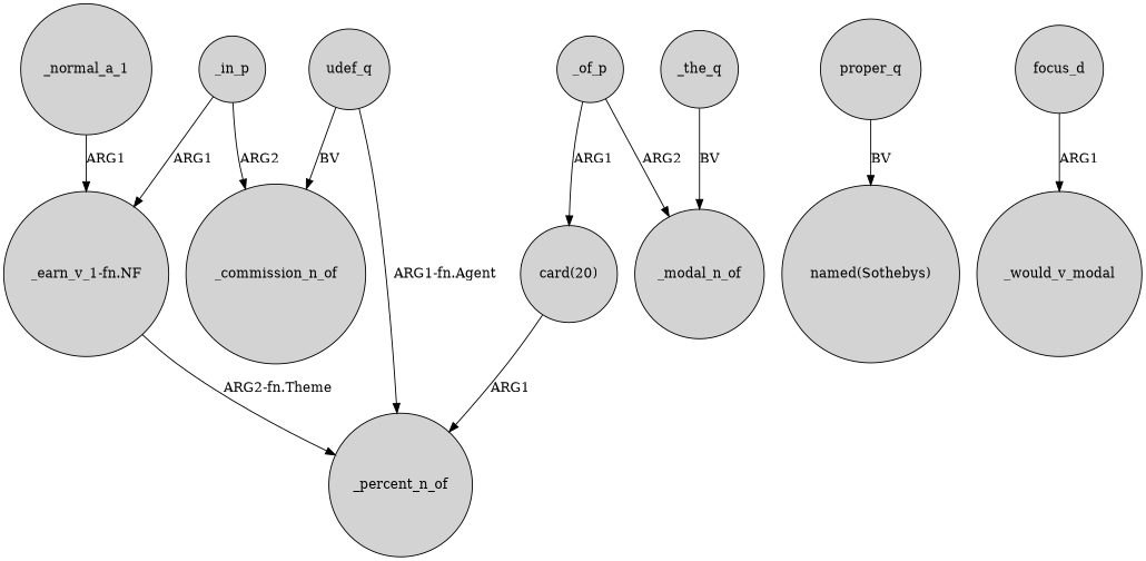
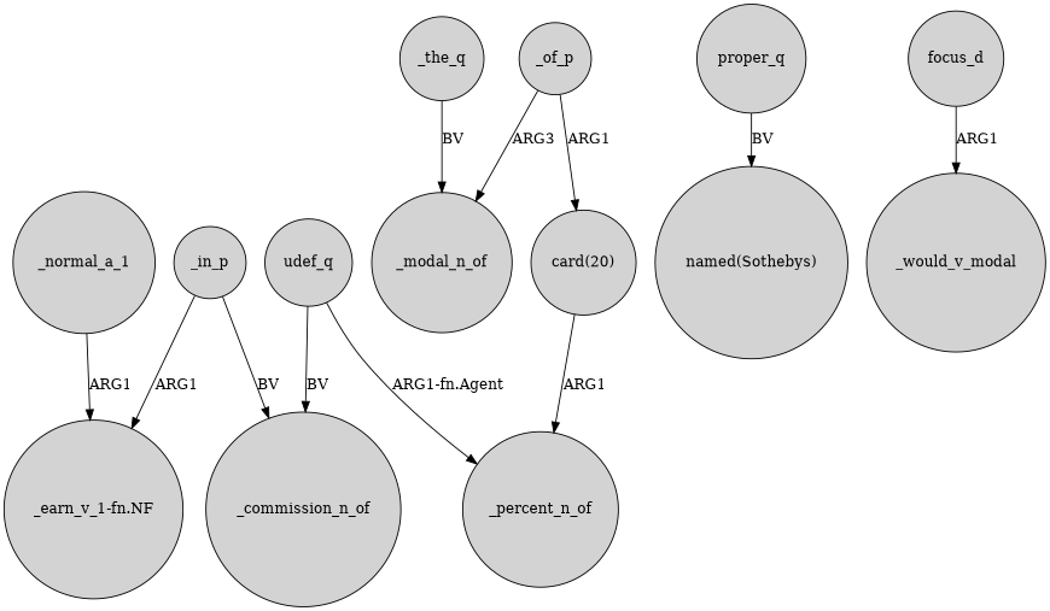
  digraph {
    node [shape=circle style=filled]
    _in_p
    _commission_n_of
    "_earn_v_1-fn.NF"
    _percent_n_of
    n5 [label=_modal_n_of]
    _of_p
    "card(20)"
    proper_q
    "named(Sothebys)"
    udef_q
    _normal_a_1
    _the_q
    focus_d
    _would_v_modal
-   _in_p -> _commission_n_of [label=ARG2]
+   _in_p -> _commission_n_of [label=BV]
    _in_p -> "_earn_v_1-fn.NF" [label=ARG1]
-   "_earn_v_1-fn.NF" -> _percent_n_of [label="ARG2-fn.Theme"]
-   _of_p -> n5 [label=ARG2]
+   _of_p -> n5 [label=ARG3]
    _of_p -> "card(20)" [label=ARG1]
    "card(20)" -> _percent_n_of [label=ARG1]
    proper_q -> "named(Sothebys)" [label=BV]
    udef_q -> _commission_n_of [label=BV]
    udef_q -> _percent_n_of [label="ARG1-fn.Agent"]
    _normal_a_1 -> "_earn_v_1-fn.NF" [label=ARG1]
    _the_q -> n5 [label=BV]
    focus_d -> _would_v_modal [label=ARG1]
  }
